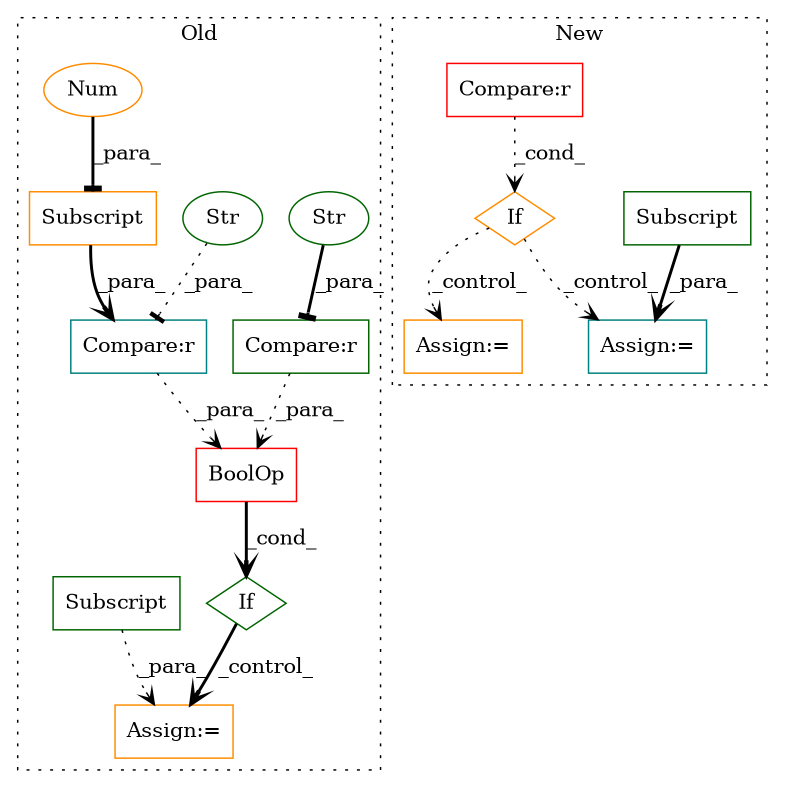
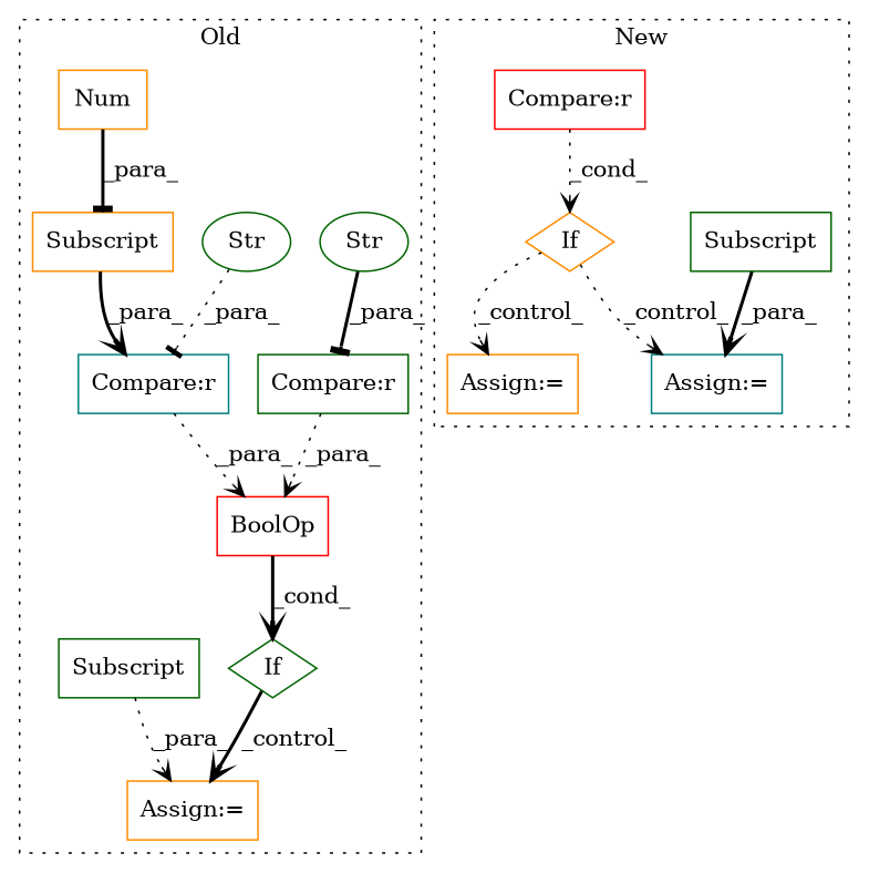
  digraph {
    node [a=40 l=3 s=4760 shape=box color=darkgreen]
    edge [style=dotted arrowhead=vee]
    n1 [a=72 l=36 label=BoolOp color=red]
    n2 [l=16 label="Compare:r" s=4780 color=teal]
    n3 [a=96 label=If s=4757 shape=diamond]
    n4 [l=15 label="Compare:r"]
    n5 [a=68 label="Assign:=" s=4834 color=darkorange]
    n6 [a=66 l=4 label=Str s=4792 shape=ellipse]
    n7 [a=66 l=4 label=Str s=4771 shape=ellipse]
    n8 [a=63 l="8,0" label=Subscript s="4780,0" color=darkorange]
-   n9 [a=76 l=2 label=Num s=4785 shape=ellipse color=darkorange]
+   n9 [a=76 l=2 label=Num s=4785 color=darkorange]
    n10 [a=63 l="10,0" label=Subscript s="4837,0"]
    n11 [a=63 l="10,0" label=Subscript s="4219,0"]
    n12 [a=68 label="Assign:=" s=4216 color=teal]
    n13 [a=96 label=If s=4117 shape=diamond color=darkorange]
    n14 [l=16 label="Compare:r" s=4120 color=red]
    n15 [a=68 label="Assign:=" s=4452 color=darkorange]
    subgraph cluster_1 {
      label=Old
      style=dotted
      n1
      n2
      n3
      n4
      n5
      n6
      n7
      n8
      n9
      n10
    }
    subgraph cluster_2 {
      label=New
      style=dotted
      n11
      n12
      n13
      n14
      n15
    }
    n1 -> n3 [label=_cond_ style=bold]
    n2 -> n1 [label=_para_]
    n3 -> n5 [label=_control_ style=bold]
    n4 -> n1 [label=_para_]
    n6 -> n2 [label=_para_ arrowhead=tee]
    n7 -> n4 [label=_para_ style=bold arrowhead=tee]
    n8 -> n2 [label=_para_ style=bold]
    n9 -> n8 [label=_para_ style=bold arrowhead=tee]
    n10 -> n5 [label=_para_]
    n11 -> n12 [label=_para_ style=bold]
    n13 -> n12 [label=_control_]
    n13 -> n15 [label=_control_]
    n14 -> n13 [label=_cond_]
  }
